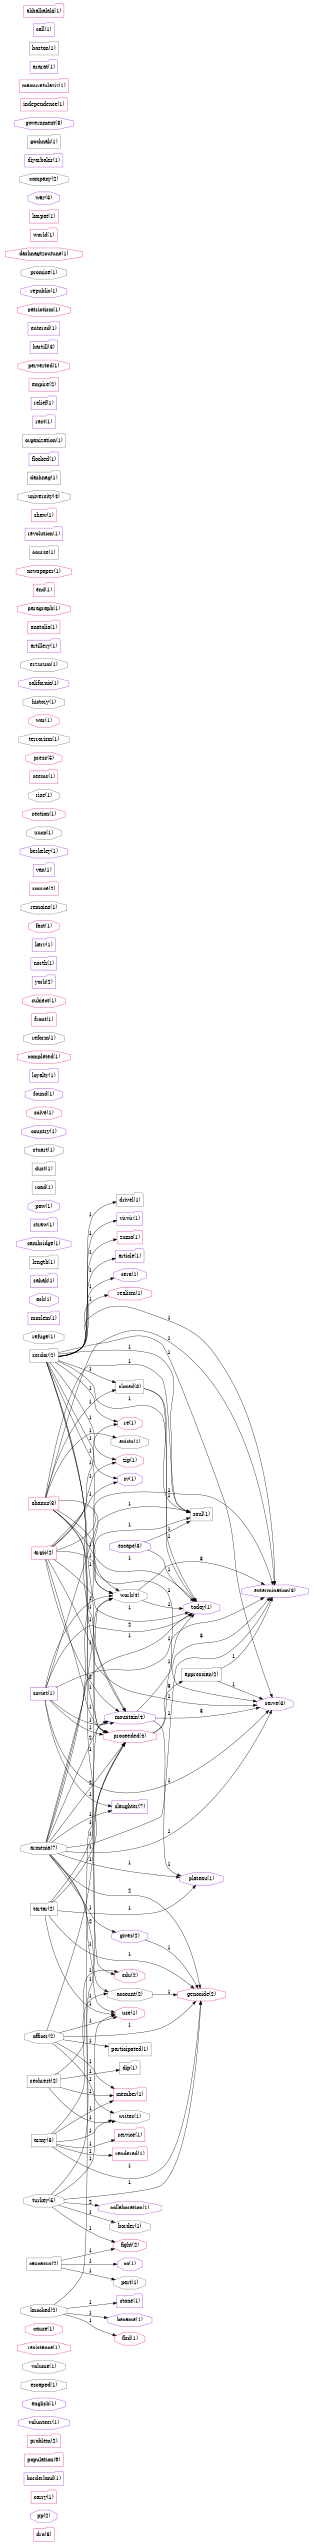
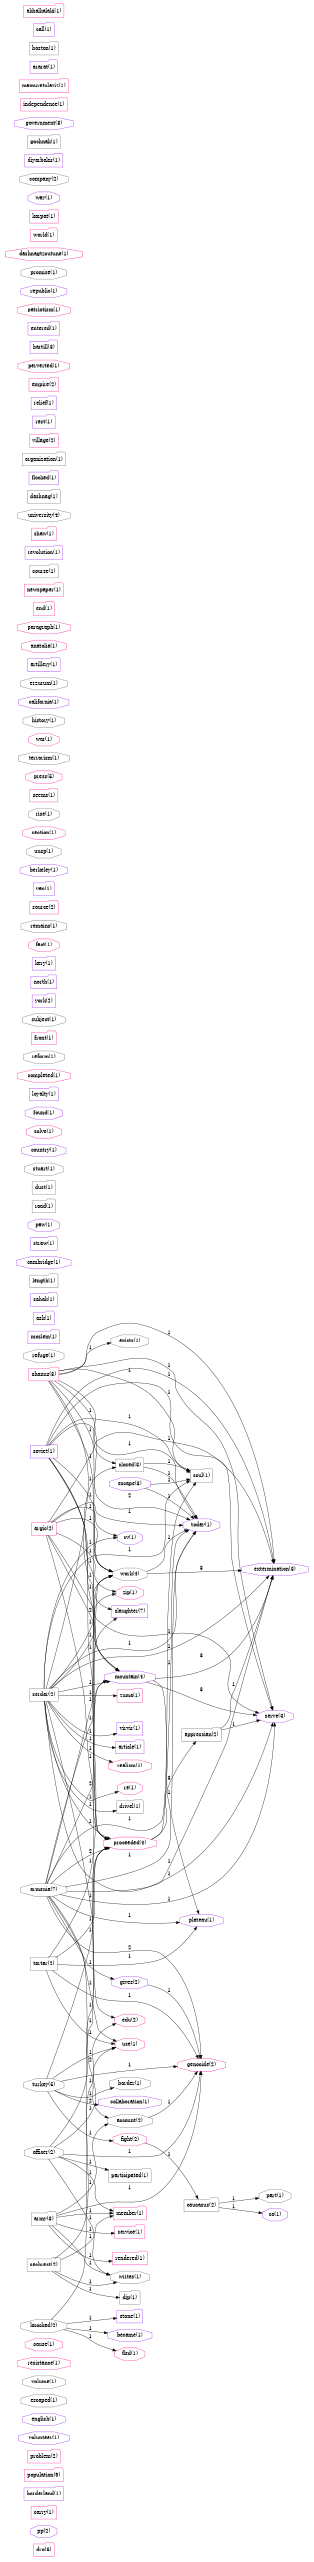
  digraph {
    rankdir=LR
    node [color=purple shape=octagon]
    n1 [color=deeppink label="dro(6)" shape=folder]
    n2 [label="pp(2)"]
    n3 [color=deeppink label="carry(1)" shape=folder]
    n4 [label="borderland(1)" shape=folder]
    n5 [color=deeppink label="population(9)" shape=folder]
    n6 [color=deeppink label="problem(2)" shape=folder]
    n7 [label="volunteer(1)"]
    n8 [label="english(1)"]
    n9 [color=gray40 label="escaped(1)"]
    n10 [color=gray40 label="volume(1)"]
    n11 [color=deeppink label="resistance(1)"]
    n12 [color=deeppink label="cause(1)"]
    n13 [label="escape(3)"]
    n14 [color=gray40 label="soul(1)" shape=folder]
    n15 [label="today(1)"]
    n16 [color=gray40 label="exists(1)"]
    n17 [color=gray40 label="refuge(1)"]
    n18 [label="moslem(1)" shape=folder]
-   n19 [label="ask(1)"]
+   n19 [label="ask(1)" shape=folder]
    n20 [label="sahak(1)" shape=folder]
    n21 [color=gray40 label="length(1)" shape=folder]
    n22 [color=gray40 label="serdar(2)" shape=folder]
    n23 [color=gray40 label="drivel(1)" shape=folder]
    n24 [label="virvir(1)" shape=folder]
    n25 [color=deeppink label="zuma(1)" shape=folder]
    n26 [label="article(1)" shape=folder]
-   n27 [label="sera(1)"]
    n28 [color=gray40 label="closed(3)" shape=folder]
    n29 [color=deeppink label="realism(1)"]
    n30 [color=deeppink label="edu(2)"]
    n31 [color=gray40 label="work(4)"]
    n32 [color=deeppink label="re(1)"]
    n33 [color=deeppink label="proceeded(4)"]
    n34 [label="sv(1)"]
    n35 [label="mountain(4)"]
    n36 [color=deeppink label="zip(1)"]
    n37 [label="serve(3)"]
    n38 [label="extermination(3)"]
    n39 [color=gray40 label="appressian(2)" shape=folder]
    n40 [label="plateau(1)"]
    n41 [label="cambridge(1)"]
    n42 [color=deeppink label="ohanus(3)" shape=folder]
    n43 [label="straw(1)" shape=folder]
    n44 [label="paw(1)"]
    n45 [color=gray40 label="road(1)" shape=folder]
    n46 [color=gray40 label="dust(1)" shape=folder]
    n47 [color=gray40 label="stuart(1)"]
    n48 [label="country(1)"]
    n49 [color=deeppink label="solve(1)"]
    n50 [label="found(1)"]
    n51 [color=gray40 label="army(3)" shape=folder]
    n52 [color=deeppink label="rendered(1)" shape=folder]
    n53 [color=deeppink label="service(1)" shape=folder]
    n54 [color=gray40 label="account(2)"]
    n55 [color=deeppink label="genocide(2)"]
    n56 [color=deeppink label="member(1)" shape=folder]
    n57 [color=gray40 label="writes(1)"]
    n58 [label="loyalty(1)" shape=folder]
    n59 [color=deeppink label="completed(1)"]
    n60 [color=gray40 label="reform(1)"]
    n61 [color=gray40 label="knocked(2)"]
    n62 [label="became(1)"]
    n63 [color=deeppink label="fled(1)"]
    n64 [label="stone(1)" shape=folder]
    n65 [color=deeppink label="front(1)" shape=folder]
-   n66 [color=deeppink label="subject(1)"]
+   n66 [color=gray40 label="subject(1)"]
    n67 [label="york(2)" shape=folder]
    n68 [label="north(1)" shape=folder]
    n69 [label="kery(1)" shape=folder]
    n70 [color=deeppink label="fact(1)"]
    n71 [color=gray40 label="remains(1)"]
    n72 [color=gray40 label="officer(2)"]
    n73 [color=gray40 label="participated(1)" shape=folder]
    n74 [color=deeppink label="use(1)"]
    n75 [color=deeppink label="source(2)" shape=folder]
    n76 [label="van(1)" shape=folder]
    n77 [label="berkeley(1)"]
    n78 [color=gray40 label="uucp(1)"]
    n79 [color=deeppink label="section(1)"]
    n80 [color=gray40 label="rise(1)"]
    n81 [color=deeppink label="seems(1)" shape=folder]
    n82 [color=gray40 label="armenia(7)"]
    n83 [label="gives(2)"]
    n84 [label="slaughter(7)" shape=folder]
    n85 [label="soviet(1)" shape=folder]
    n86 [color=deeppink label="press(5)"]
    n87 [color=gray40 label="terrorism(1)"]
    n88 [color=deeppink label="fight(2)"]
    n89 [color=gray40 label="caucasus(2)" shape=folder]
    n90 [color=gray40 label="part(1)"]
    n91 [label="co(1)"]
    n92 [color=gray40 label="sechrest(2)" shape=folder]
    n93 [color=gray40 label="dip(1)" shape=folder]
    n94 [color=deeppink label="war(1)"]
    n95 [color=deeppink label="argic(2)" shape=folder]
    n96 [color=gray40 label="history(1)"]
    n97 [label="california(1)"]
    n98 [color=gray40 label="erzurum(1)"]
    n99 [color=gray40 label="turkey(5)"]
    n100 [label="collaboration(1)"]
    n101 [color=gray40 label="border(1)"]
    n102 [label="artillery(1)" shape=folder]
    n103 [color=gray40 label="tartar(2)" shape=folder]
-   n104 [color=deeppink label="anatolia(1)" shape=folder]
+   n104 [color=deeppink label="anatolia(1)"]
    n105 [color=deeppink label="paragraph(1)"]
    n106 [color=deeppink label="end(1)" shape=folder]
-   n107 [color=deeppink label="newspaper(1)"]
+   n107 [color=deeppink label="newspaper(1)" shape=folder]
    n108 [color=gray40 label="course(1)" shape=folder]
    n109 [label="revolution(1)" shape=folder]
    n110 [color=deeppink label="shaw(1)" shape=folder]
    n111 [color=gray40 label="university(4)"]
    n112 [color=gray40 label="dashnag(1)" shape=folder]
    n113 [label="flocked(1)" shape=folder]
    n114 [color=gray40 label="organization(1)" shape=folder]
+   n115 [color=deeppink label="village(2)" shape=folder]
    n116 [label="rest(1)" shape=folder]
    n117 [label="relief(1)" shape=folder]
    n118 [color=deeppink label="empire(2)" shape=folder]
    n119 [color=deeppink label="perverted(1)"]
    n120 [label="hartill(3)" shape=folder]
    n121 [label="entered(1)" shape=folder]
    n122 [color=deeppink label="patriotism(1)"]
    n123 [label="republic(1)"]
    n124 [color=gray40 label="promise(1)"]
    n125 [color=deeppink label="dashnagtzoutune(1)"]
    n126 [color=deeppink label="world(1)" shape=folder]
    n127 [color=deeppink label="karpat(1)" shape=folder]
-   n128 [label="way(3)"]
+   n128 [label="way(1)"]
    n129 [color=gray40 label="company(2)"]
    n130 [label="diyarbakir(1)" shape=folder]
    n131 [color=gray40 label="gochnak(1)" shape=folder]
    n132 [label="government(8)"]
    n133 [color=deeppink label="independence(1)" shape=folder]
    n134 [color=deeppink label="mamuretulaziz(1)" shape=folder]
    n135 [label="ararat(1)" shape=folder]
    n136 [color=gray40 label="boston(1)" shape=folder]
    n137 [label="call(1)" shape=folder]
    n138 [color=deeppink label="akhalkalaki(1)" shape=folder]
    n13 -> n14 [label=1]
    n13 -> n15 [label=1]
    n22 -> n14 [label=1]
    n22 -> n15 [label=1]
    n22 -> n23 [label=1]
    n22 -> n24 [label=1]
    n22 -> n25 [label=1]
    n22 -> n26 [label=1]
-   n22 -> n27 [label=1]
    n22 -> n28 [label=1]
    n22 -> n29 [label=1]
    n22 -> n30 [label=1]
    n22 -> n31 [label=1]
    n22 -> n32 [label=1]
    n22 -> n33 [label=1]
    n22 -> n34 [label=1]
    n22 -> n35 [label=1]
    n22 -> n36 [label=1]
    n22 -> n37 [label=1]
    n22 -> n38 [label=1]
    n28 -> n14 [label=1]
    n28 -> n15 [label=1]
    n31 -> n15 [label=1]
    n31 -> n38 [label=3]
    n33 -> n15 [label=1]
    n33 -> n39 [label=3]
    n35 -> n37 [label=3]
    n35 -> n38 [label=3]
    n35 -> n40 [label=1]
    n39 -> n37 [label=1]
    n39 -> n38 [label=1]
    n42 -> n14 [label=1]
    n42 -> n15 [label=1]
    n42 -> n16 [label=1]
    n42 -> n28 [label=1]
    n42 -> n31 [label=1]
    n42 -> n33 [label=1]
    n42 -> n35 [label=1]
    n42 -> n37 [label=1]
    n42 -> n38 [label=1]
    n51 -> n52 [label=1]
    n51 -> n53 [label=1]
    n51 -> n54 [label=1]
    n51 -> n55 [label=1]
    n51 -> n56 [label=1]
    n51 -> n57 [label=1]
    n54 -> n55 [label=1]
    n61 -> n31 [label=1]
    n61 -> n62 [label=1]
    n61 -> n63 [label=1]
    n61 -> n64 [label=1]
    n72 -> n33 [label=1]
    n72 -> n55 [label=1]
    n72 -> n56 [label=1]
    n72 -> n57 [label=1]
    n72 -> n73 [label=1]
    n72 -> n74 [label=1]
    n82 -> n14 [label=1]
    n82 -> n15 [label=1]
    n82 -> n31 [label=1]
    n82 -> n33 [label=2]
    n82 -> n35 [label=2]
    n82 -> n37 [label=1]
    n82 -> n38 [label=1]
    n82 -> n40 [label=1]
    n82 -> n54 [label=2]
    n82 -> n55 [label=2]
    n82 -> n74 [label=1]
    n82 -> n83 [label=1]
    n82 -> n84 [label=1]
    n83 -> n55 [label=1]
    n85 -> n14 [label=1]
    n85 -> n15 [label=2]
    n85 -> n31 [label=1]
    n85 -> n33 [label=1]
    n85 -> n35 [label=1]
    n85 -> n37 [label=1]
    n85 -> n38 [label=1]
    n85 -> n84 [label=1]
-   n89 -> n88 [label=1]
+   n88 -> n89 [label=1]
    n89 -> n90 [label=1]
    n89 -> n91 [label=1]
    n92 -> n30 [label=1]
    n92 -> n56 [label=1]
    n92 -> n57 [label=1]
    n92 -> n93 [label=1]
    n95 -> n15 [label=1]
    n95 -> n31 [label=1]
-   n95 -> n32 [label=1]
    n95 -> n33 [label=1]
    n95 -> n34 [label=1]
    n95 -> n35 [label=2]
    n95 -> n36 [label=1]
    n95 -> n37 [label=1]
    n95 -> n38 [label=1]
    n99 -> n33 [label=1]
    n99 -> n55 [label=1]
    n99 -> n74 [label=1]
    n99 -> n88 [label=1]
    n99 -> n100 [label=2]
    n99 -> n101 [label=1]
    n103 -> n33 [label=1]
    n103 -> n35 [label=1]
    n103 -> n40 [label=1]
    n103 -> n55 [label=1]
    n103 -> n74 [label=1]
  }
